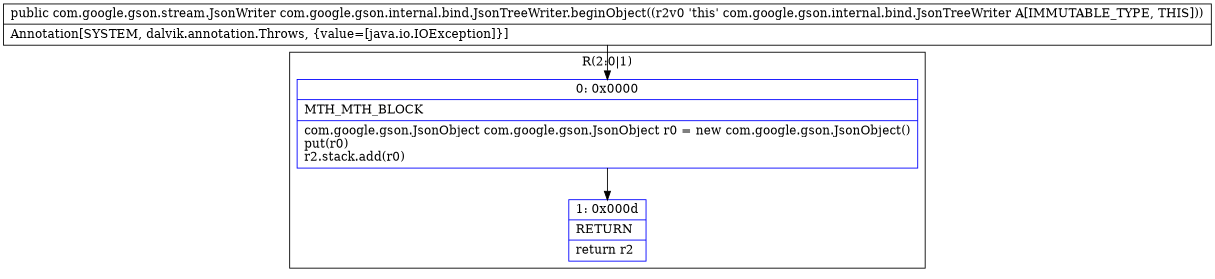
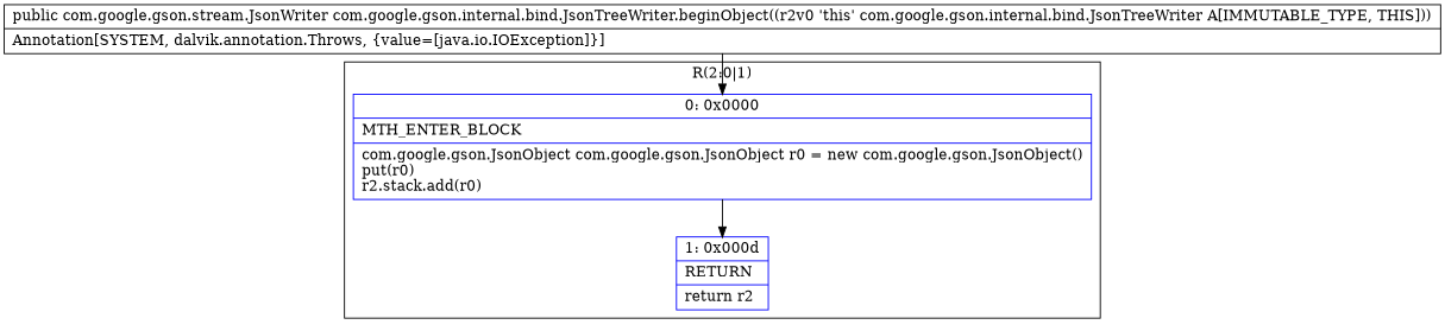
  digraph {
    node [color=blue shape=record]
-   n1 [label="{0\:\ 0x0000|MTH_MTH_BLOCK\l|com.google.gson.JsonObject com.google.gson.JsonObject r0 = new com.google.gson.JsonObject()\lput(r0)\lr2.stack.add(r0)\l}"]
+   n1 [label="{0\:\ 0x0000|MTH_ENTER_BLOCK\l|com.google.gson.JsonObject com.google.gson.JsonObject r0 = new com.google.gson.JsonObject()\lput(r0)\lr2.stack.add(r0)\l}"]
    n2 [label="{1\:\ 0x000d|RETURN\l|return r2\l}"]
    n3 [label="{public com.google.gson.stream.JsonWriter com.google.gson.internal.bind.JsonTreeWriter.beginObject((r2v0 'this' com.google.gson.internal.bind.JsonTreeWriter A[IMMUTABLE_TYPE, THIS]))  | Annotation[SYSTEM, dalvik.annotation.Throws, \{value=[java.io.IOException]\}]\l}" color=""]
    subgraph cluster_1 {
      label="R(2:0|1)"
      n1
      n2
    }
    n1 -> n2
    n3 -> n1
  }
